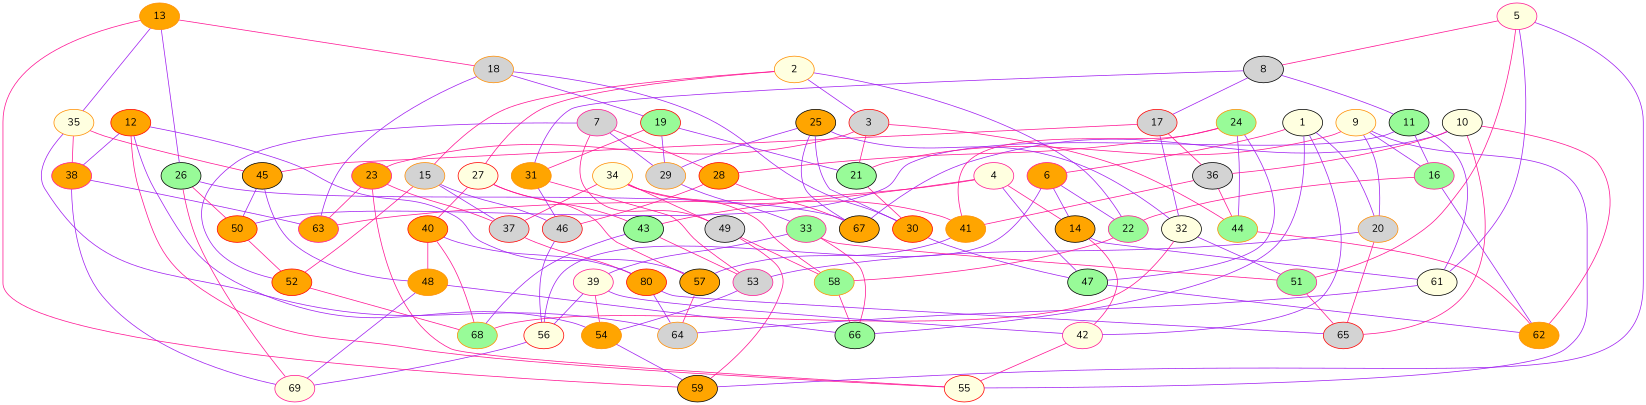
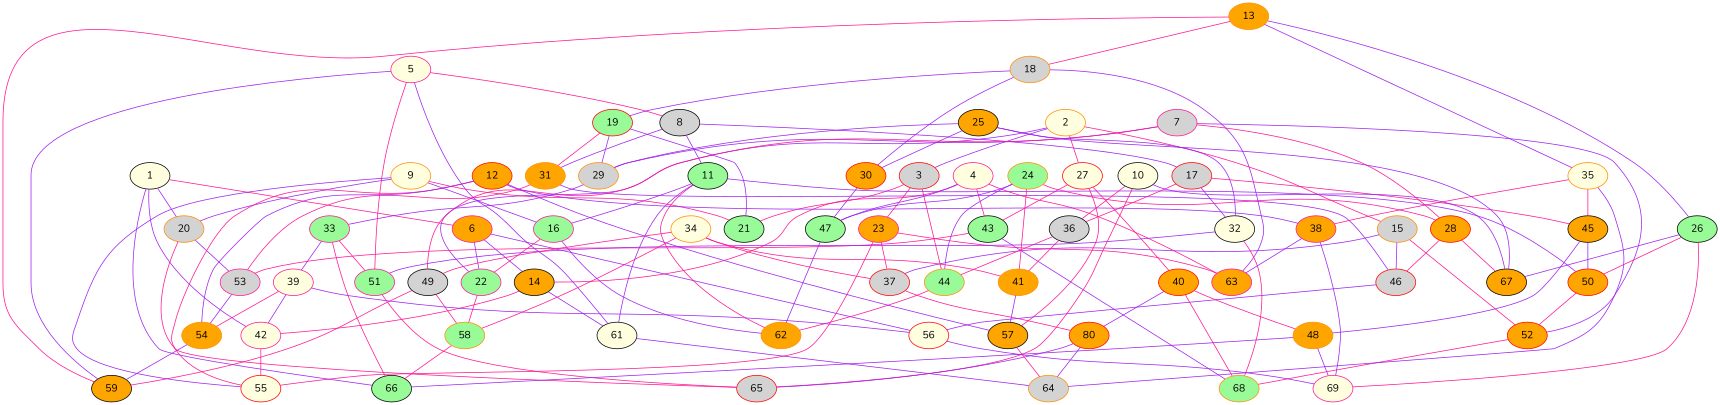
  graph {
    fontname=Nunito
    node [color=black fillcolor=orange fontname=Nunito style=filled]
    edge [color=purple fontname=Nunito]
    1 [fillcolor=lightyellow]
    6 [color=deeppink]
    20 [color=darkorange fillcolor=lightgrey]
    42 [color=deeppink fillcolor=lightyellow]
    66 [fillcolor=palegreen]
    22 [color=deeppink fillcolor=palegreen]
    14
    56 [color=red fillcolor=lightyellow]
    65 [color=red fillcolor=lightgrey]
    53 [color=deeppink fillcolor=lightgrey]
    55 [color=red fillcolor=lightyellow]
    2 [color=darkorange fillcolor=lightyellow]
    3 [color=red fillcolor=lightgrey]
    15 [color=darkorange fillcolor=lightgrey]
    27 [color=red fillcolor=lightyellow]
    21 [fillcolor=palegreen]
    23 [color=deeppink]
    44 [color=darkorange fillcolor=palegreen]
    52 [color=red]
    37 [color=red fillcolor=lightgrey]
    46 [color=red fillcolor=lightgrey]
    58 [color=darkorange fillcolor=palegreen]
    43 [fillcolor=palegreen]
    57
    40 [color=red]
    30 [color=red]
    63 [color=deeppink]
    62 [color=darkorange]
    4 [color=deeppink fillcolor=lightyellow]
    47 [fillcolor=palegreen]
    61 [fillcolor=lightyellow]
    68 [color=darkorange fillcolor=palegreen]
    5 [color=deeppink fillcolor=lightyellow]
    8 [fillcolor=lightgrey]
    51 [color=deeppink fillcolor=palegreen]
    59
    11 [fillcolor=palegreen]
    17 [color=red fillcolor=lightgrey]
    31 [color=darkorange]
    64 [color=darkorange fillcolor=lightgrey]
    69 [color=deeppink fillcolor=lightyellow]
    7 [color=deeppink fillcolor=lightgrey]
    28 [color=red]
    29 [color=darkorange fillcolor=lightgrey]
    49 [fillcolor=lightgrey]
    67
    33 [color=deeppink fillcolor=palegreen]
    16 [color=deeppink fillcolor=palegreen]
    50 [color=red]
    36 [fillcolor=lightgrey]
    32 [fillcolor=lightyellow]
    45
    9 [color=darkorange fillcolor=lightyellow]
    10 [fillcolor=lightyellow]
    41 [color=darkorange]
    12 [color=red]
    38 [color=deeppink]
    54 [color=darkorange]
    13 [color=darkorange]
    18 [color=darkorange fillcolor=lightgrey]
    26 [fillcolor=palegreen]
    35 [color=darkorange fillcolor=lightyellow]
    19 [color=red fillcolor=palegreen]
    n64 [color=red label=80]
    48 [color=darkorange]
    24 [color=darkorange fillcolor=palegreen]
    25
    39 [color=deeppink fillcolor=lightyellow]
    34 [color=darkorange fillcolor=lightyellow]
    1 -- 6 [color=deeppink]
    1 -- 20
    1 -- 42
    1 -- 66
    6 -- 22
    6 -- 14
    6 -- 56
    20 -- 65 [color=deeppink]
    20 -- 53
    42 -- 55 [color=deeppink]
    22 -- 58 [color=deeppink]
    14 -- 42 [color=deeppink]
    14 -- 61
    56 -- 69
    53 -- 54
    2 -- 22
    2 -- 3
    2 -- 15 [color=deeppink]
    2 -- 27 [color=deeppink]
    3 -- 21 [color=deeppink]
    3 -- 23 [color=deeppink]
    3 -- 44 [color=deeppink]
    15 -- 52 [color=deeppink]
    15 -- 37
    15 -- 46
    27 -- 43 [color=deeppink]
    27 -- 57 [color=deeppink]
    27 -- 40 [color=deeppink]
-   21 -- 30 [color=deeppink]
    23 -- 55 [color=deeppink]
    23 -- 37 [color=deeppink]
    23 -- 63 [color=deeppink]
    44 -- 62 [color=deeppink]
    52 -- 68 [color=deeppink]
    37 -- n64 [color=deeppink]
    46 -- 56
    58 -- 66 [color=deeppink]
    43 -- 53 [color=deeppink]
    43 -- 68
    57 -- 64 [color=deeppink]
    40 -- 68 [color=deeppink]
    40 -- n64
    40 -- 48 [color=deeppink]
    30 -- 47
    4 -- 14 [color=deeppink]
    4 -- 43 [color=deeppink]
    4 -- 63 [color=deeppink]
    4 -- 47
    47 -- 62
    61 -- 64
    5 -- 61
    5 -- 8 [color=deeppink]
    5 -- 51 [color=deeppink]
    5 -- 59
    8 -- 11
    8 -- 17
    8 -- 31
    51 -- 65 [color=deeppink]
    11 -- 61
    11 -- 16
    11 -- 50
    17 -- 36 [color=deeppink]
    17 -- 32
    17 -- 45 [color=deeppink]
    31 -- 53 [color=deeppink]
    31 -- 46
    7 -- 52
    7 -- 28 [color=deeppink]
    7 -- 29
    7 -- 49 [color=deeppink]
    28 -- 46 [color=deeppink]
    28 -- 67 [color=deeppink]
    29 -- 33
    49 -- 58 [color=deeppink]
    49 -- 59 [color=deeppink]
    33 -- 66 [color=deeppink]
    33 -- 51 [color=deeppink]
    33 -- 39
    16 -- 22 [color=deeppink]
    16 -- 62
    50 -- 52 [color=deeppink]
    36 -- 44 [color=deeppink]
    36 -- 41 [color=deeppink]
    32 -- 68 [color=deeppink]
    32 -- 51
    45 -- 50
    45 -- 48
    9 -- 20
    9 -- 55
    9 -- 21 [color=deeppink]
    9 -- 16
    10 -- 65 [color=deeppink]
-   10 -- 62 [color=deeppink]
+   11 -- 62 [color=deeppink]
    10 -- 67
    10 -- 36 [color=deeppink]
    41 -- 57
    12 -- 55 [color=deeppink]
    12 -- 57
    12 -- 38
    12 -- 54
    38 -- 63
    38 -- 69
    54 -- 59
    13 -- 59 [color=deeppink]
    13 -- 18 [color=deeppink]
    13 -- 26
    13 -- 35
    18 -- 30
    18 -- 63
    18 -- 19
    26 -- 69 [color=deeppink]
    26 -- 67
    26 -- 50 [color=deeppink]
    35 -- 64
    35 -- 45 [color=deeppink]
    35 -- 38 [color=deeppink]
    19 -- 21
    19 -- 31 [color=deeppink]
    19 -- 29
    n64 -- 65
    n64 -- 64
    48 -- 66
    48 -- 69
    24 -- 44
    24 -- 47
    24 -- 28 [color=deeppink]
    24 -- 41 [color=deeppink]
    25 -- 30
    25 -- 29
    25 -- 67
    25 -- 32
    39 -- 42
    39 -- 56
    39 -- 54 [color=deeppink]
    34 -- 37 [color=deeppink]
    34 -- 58 [color=deeppink]
    34 -- 49 [color=deeppink]
    34 -- 41 [color=deeppink]
  }
